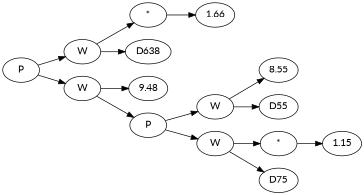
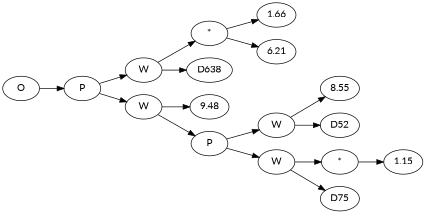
  digraph {
    fontname=Lato
    rankdir=LR
    node [fontname=Lato]
    edge [fontname=Lato]
+   n1 [label=O]
    n2 [label=P]
    n3 [label=W]
    n4 [label=W]
    n5 [label="*"]
    n6 [label=D638]
    n7 [label=9.48]
    n8 [label=P]
    n9 [label=1.66]
+   n10 [label=6.21]
    n11 [label=W]
    n12 [label=W]
    n13 [label=8.55]
-   n14 [label=D55]
+   n14 [label=D52]
    n15 [label="*"]
    n16 [label=D75]
    n17 [label=1.15]
+   n1 -> n2
    n2 -> n3
    n2 -> n4
    n3 -> n5
    n3 -> n6
    n4 -> n7
    n4 -> n8
    n5 -> n9
+   n5 -> n10
    n8 -> n11
    n8 -> n12
    n11 -> n13
    n11 -> n14
    n12 -> n15
    n12 -> n16
    n15 -> n17
  }
